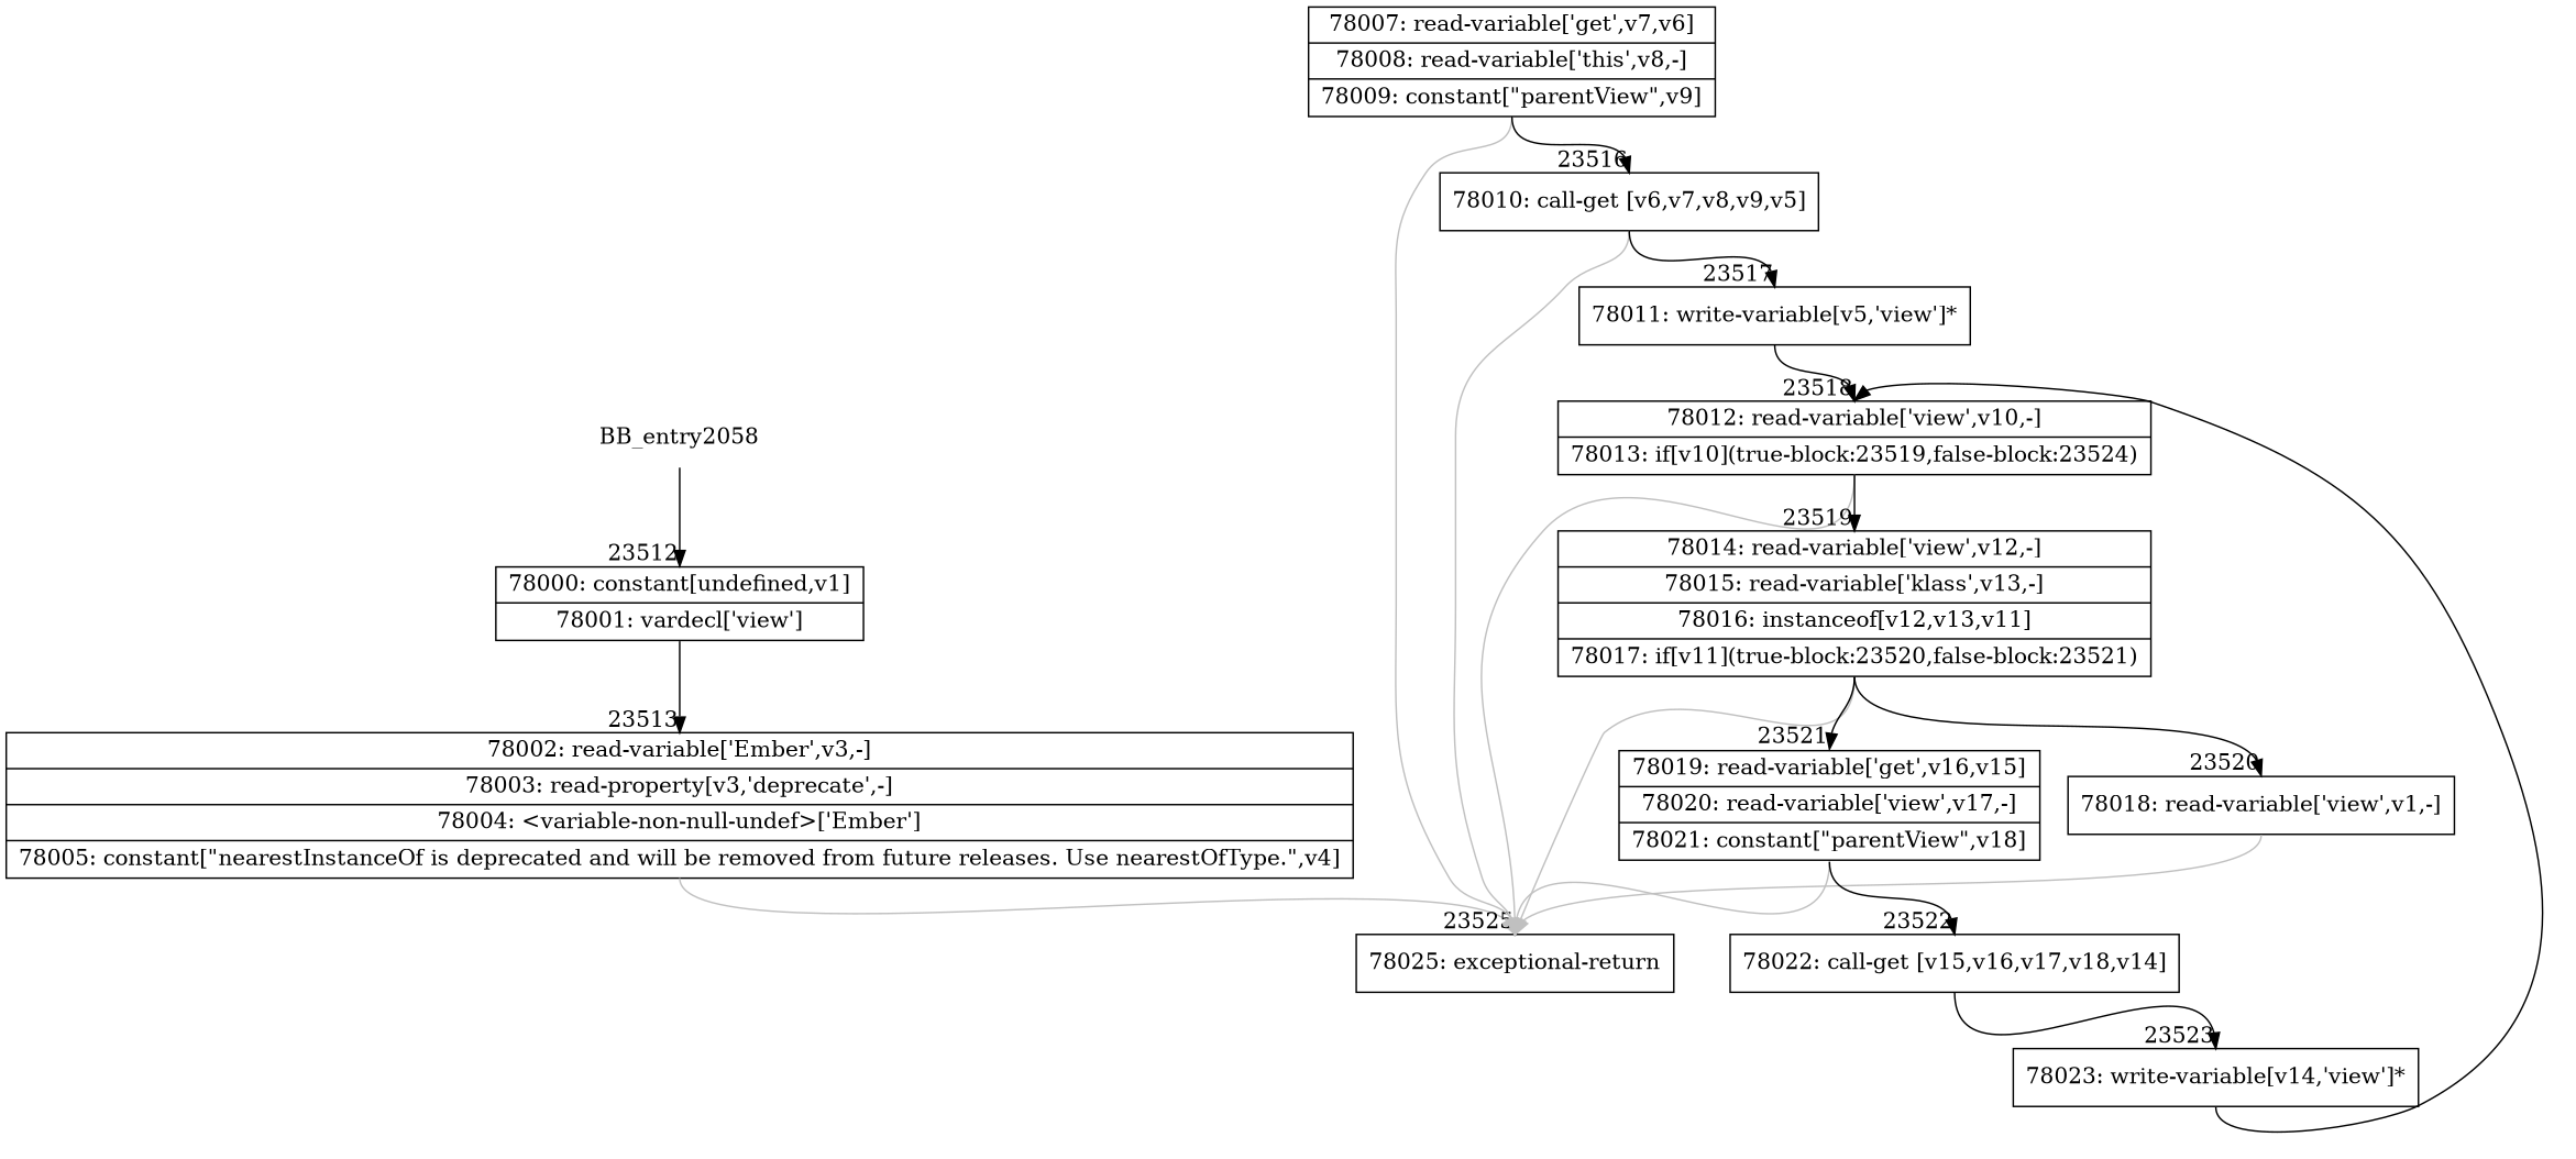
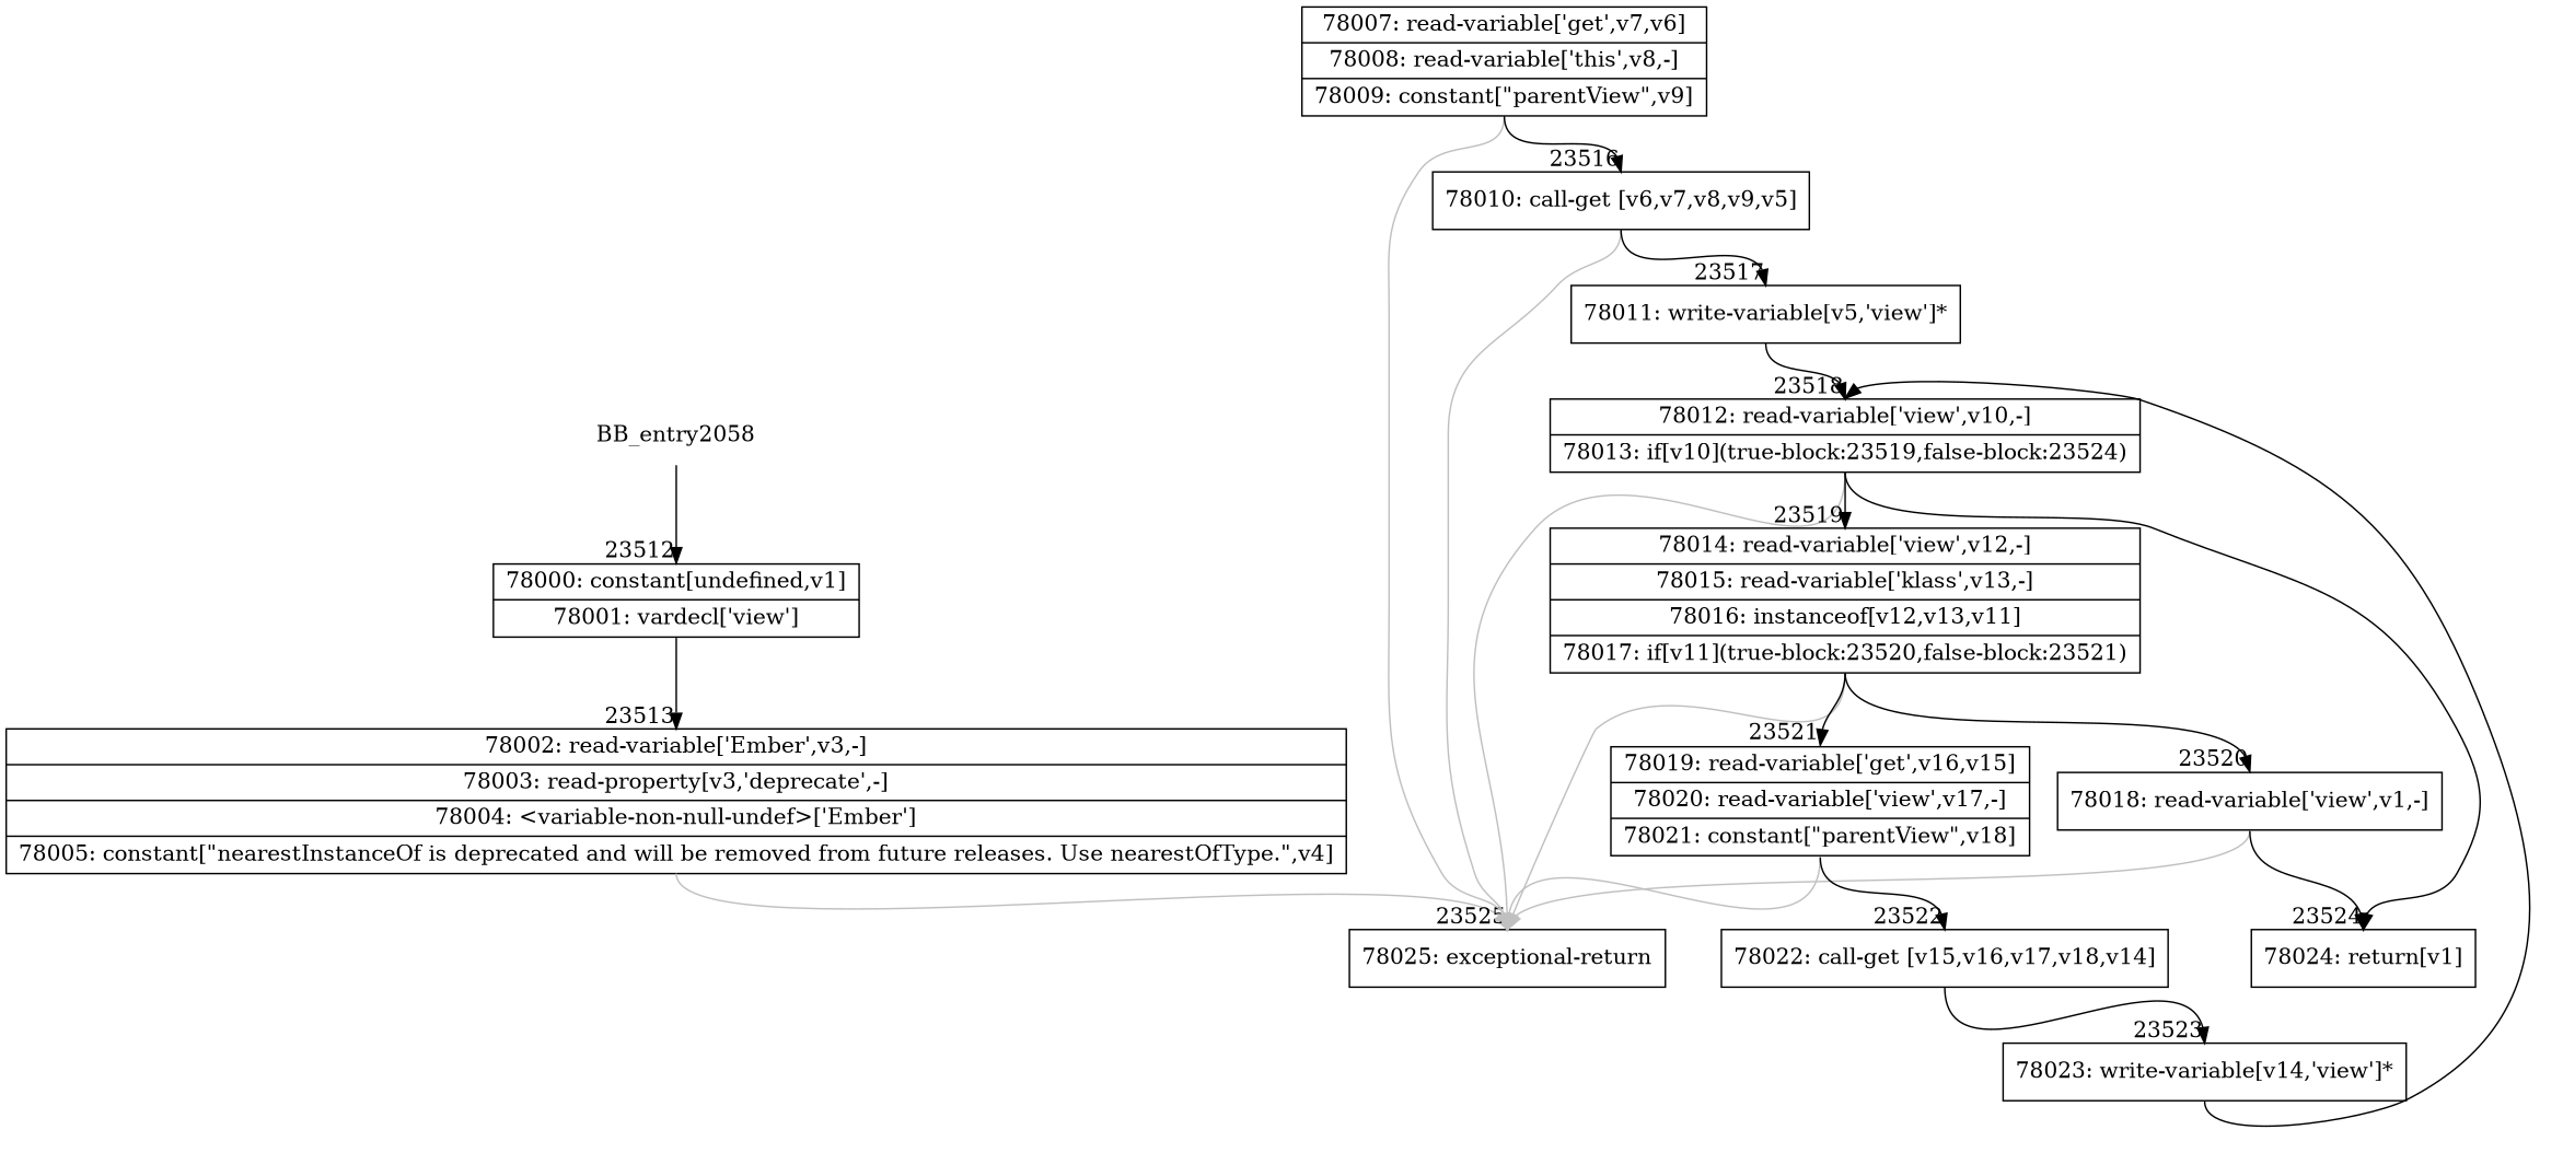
  digraph {
    fontname="DejaVu Serif"
    rankdir=TD
    node [fontname="DejaVu Serif" shape=record]
    edge [fontname="DejaVu Serif" headport=n tailport=s]
    BB_entry2058 [shape=none]
    n2 [label="{78000: constant[undefined,v1]|78001: vardecl['view']}"]
    n3 [label="{78002: read-variable['Ember',v3,-]|78003: read-property[v3,'deprecate',-]|78004: \<variable-non-null-undef\>['Ember']|78005: constant[\"nearestInstanceOf is deprecated and will be removed from future releases. Use nearestOfType.\",v4]}"]
    n4 [label="{78025: exceptional-return}"]
    n5 [label="{78007: read-variable['get',v7,v6]|78008: read-variable['this',v8,-]|78009: constant[\"parentView\",v9]}"]
    n6 [label="{78010: call-get [v6,v7,v8,v9,v5]}"]
    n7 [label="{78011: write-variable[v5,'view']*}"]
    n8 [label="{78012: read-variable['view',v10,-]|78013: if[v10](true-block:23519,false-block:23524)}"]
    n9 [label="{78014: read-variable['view',v12,-]|78015: read-variable['klass',v13,-]|78016: instanceof[v12,v13,v11]|78017: if[v11](true-block:23520,false-block:23521)}"]
+   n10 [label="{78024: return[v1]}"]
    n11 [label="{78018: read-variable['view',v1,-]}"]
    n12 [label="{78019: read-variable['get',v16,v15]|78020: read-variable['view',v17,-]|78021: constant[\"parentView\",v18]}"]
    n13 [label="{78022: call-get [v15,v16,v17,v18,v14]}"]
    n14 [label="{78023: write-variable[v14,'view']*}"]
    BB_entry2058 -> n2 [headlabel="    23512"]
    n2 -> n3 [headlabel="      23513"]
    n3 -> n4 [color=gray headlabel="      23525"]
    n5 -> n4 [color=gray]
    n5 -> n6 [headlabel="      23516"]
    n6 -> n4 [color=gray]
    n6 -> n7 [headlabel="      23517"]
    n7 -> n8 [headlabel="      23518"]
    n8 -> n4 [color=gray]
    n8 -> n9 [headlabel="      23519"]
+   n8 -> n10 [headlabel="      23524"]
    n9 -> n4 [color=gray]
    n9 -> n11 [headlabel="      23520"]
    n9 -> n12 [headlabel="      23521"]
    n11 -> n4 [color=gray]
+   n11 -> n10
    n12 -> n4 [color=gray]
    n12 -> n13 [headlabel="      23522"]
    n13 -> n14 [headlabel="      23523"]
    n14 -> n8
  }
